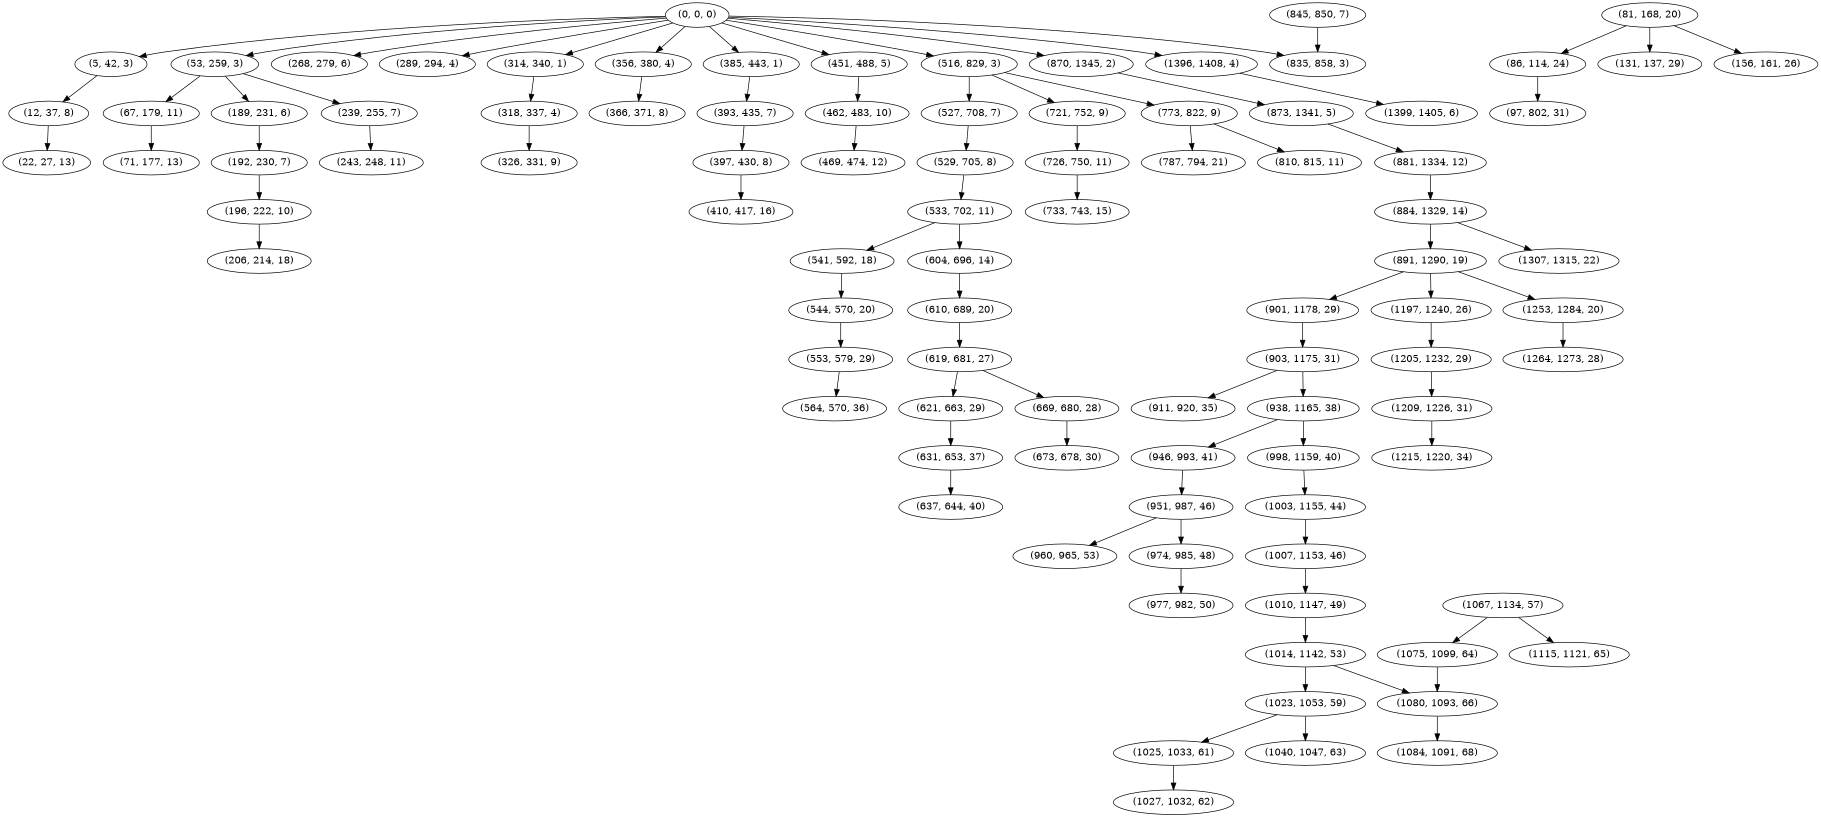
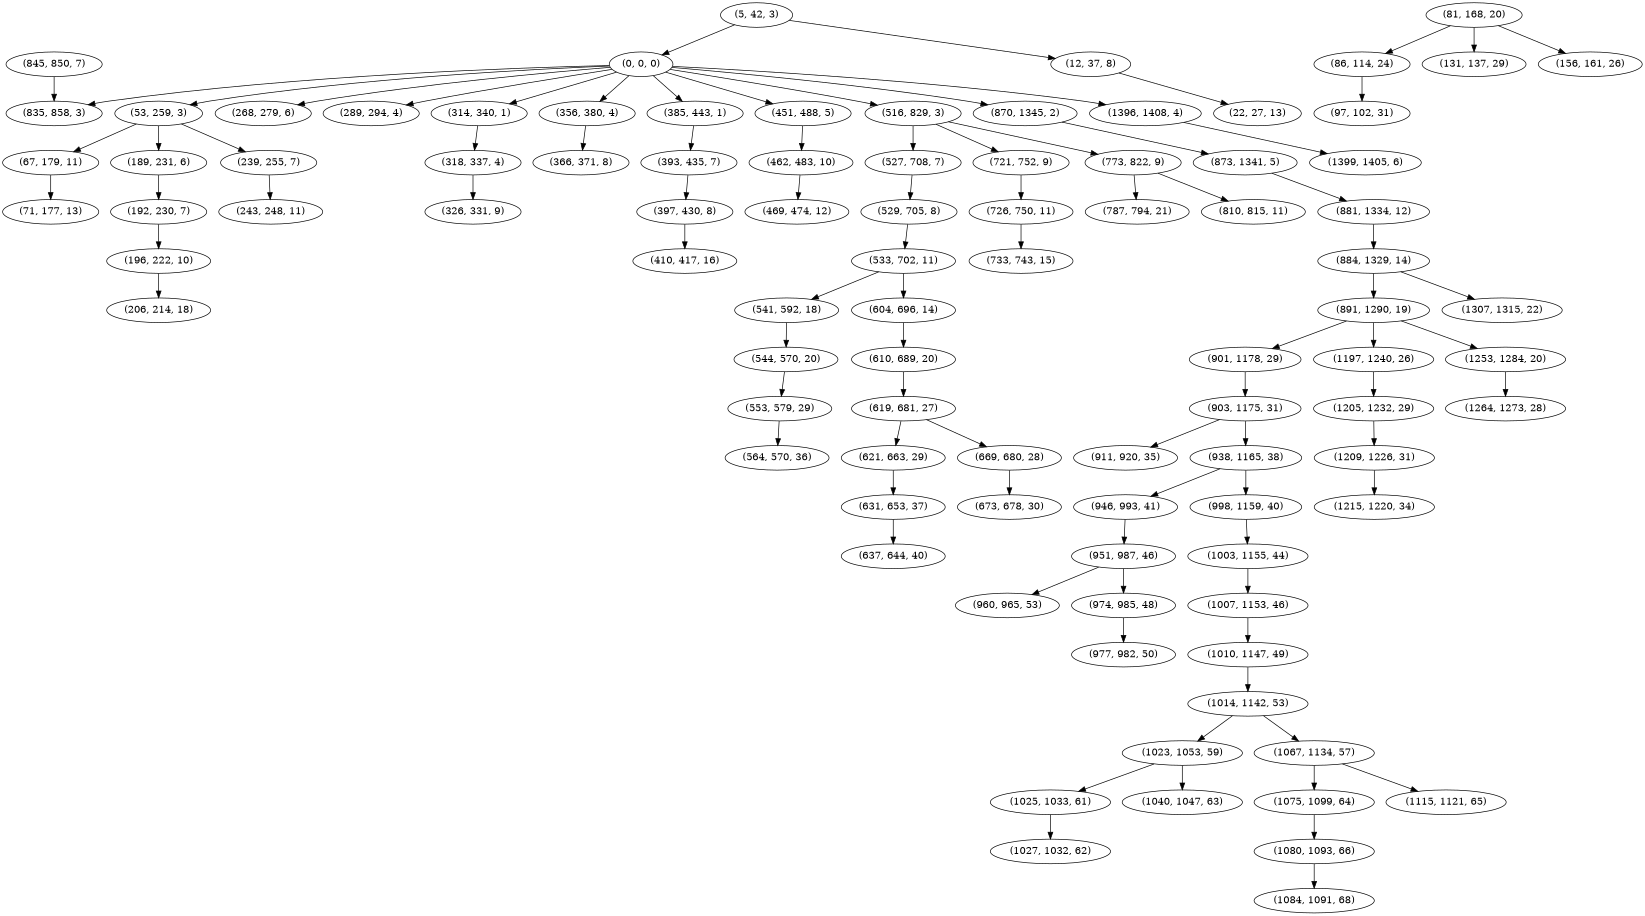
  digraph {
    "(0, 0, 0)"
    "(5, 42, 3)"
    "(53, 259, 3)"
    "(268, 279, 6)"
    "(289, 294, 4)"
    "(314, 340, 1)"
    "(356, 380, 4)"
    "(385, 443, 1)"
    "(451, 488, 5)"
    "(516, 829, 3)"
    "(835, 858, 3)"
    "(870, 1345, 2)"
    n13 [label="(1396, 1408, 4)"]
    "(12, 37, 8)"
    "(67, 179, 11)"
    "(189, 231, 6)"
    "(239, 255, 7)"
    "(318, 337, 4)"
    "(366, 371, 8)"
    "(393, 435, 7)"
    "(462, 483, 10)"
    "(527, 708, 7)"
    "(721, 752, 9)"
    "(773, 822, 9)"
    "(873, 1341, 5)"
    "(1399, 1405, 6)"
    "(22, 27, 13)"
    "(71, 177, 13)"
    "(192, 230, 7)"
    "(243, 248, 11)"
    "(81, 168, 20)"
    "(86, 114, 24)"
    "(131, 137, 29)"
    "(156, 161, 26)"
-   "(97, 102, 31)" [label="(97, 802, 31)"]
+   "(97, 102, 31)"
    "(196, 222, 10)"
    "(206, 214, 18)"
    "(326, 331, 9)"
    "(397, 430, 8)"
    "(410, 417, 16)"
    "(469, 474, 12)"
    "(529, 705, 8)"
    "(726, 750, 11)"
    "(787, 794, 21)"
    "(810, 815, 11)"
    "(533, 702, 11)"
    "(541, 592, 18)"
    "(604, 696, 14)"
    n49 [label="(544, 570, 20)"]
    "(610, 689, 20)"
    "(553, 579, 29)"
    "(564, 570, 36)"
    "(619, 681, 27)"
    "(621, 663, 29)"
    "(669, 680, 28)"
    "(631, 653, 37)"
    "(673, 678, 30)"
    "(637, 644, 40)"
    "(733, 743, 15)"
    "(845, 850, 7)"
    "(881, 1334, 12)"
    "(884, 1329, 14)"
    "(891, 1290, 19)"
    "(1307, 1315, 22)"
    "(901, 1178, 29)"
    "(1197, 1240, 26)"
    "(1253, 1284, 20)"
    "(903, 1175, 31)"
    "(1205, 1232, 29)"
    "(1264, 1273, 28)"
    "(911, 920, 35)"
    "(938, 1165, 38)"
    "(946, 993, 41)"
    "(998, 1159, 40)"
    "(951, 987, 46)"
    "(1003, 1155, 44)"
    "(960, 965, 53)"
    "(974, 985, 48)"
    "(977, 982, 50)"
    "(1007, 1153, 46)"
    "(1010, 1147, 49)"
    "(1014, 1142, 53)"
    "(1023, 1053, 59)"
    "(1067, 1134, 57)"
    "(1025, 1033, 61)"
    "(1040, 1047, 63)"
    "(1075, 1099, 64)"
    "(1115, 1121, 65)"
    "(1027, 1032, 62)"
    "(1080, 1093, 66)"
    "(1084, 1091, 68)"
    "(1209, 1226, 31)"
    "(1215, 1220, 34)"
-   "(0, 0, 0)" -> "(5, 42, 3)"
+   "(5, 42, 3)" -> "(0, 0, 0)"
    "(0, 0, 0)" -> "(53, 259, 3)"
    "(0, 0, 0)" -> "(268, 279, 6)"
    "(0, 0, 0)" -> "(289, 294, 4)"
    "(0, 0, 0)" -> "(314, 340, 1)"
    "(0, 0, 0)" -> "(356, 380, 4)"
    "(0, 0, 0)" -> "(385, 443, 1)"
    "(0, 0, 0)" -> "(451, 488, 5)"
    "(0, 0, 0)" -> "(516, 829, 3)"
    "(0, 0, 0)" -> "(835, 858, 3)"
    "(0, 0, 0)" -> "(870, 1345, 2)"
    "(0, 0, 0)" -> n13
    "(5, 42, 3)" -> "(12, 37, 8)"
    "(53, 259, 3)" -> "(67, 179, 11)"
    "(53, 259, 3)" -> "(189, 231, 6)"
    "(53, 259, 3)" -> "(239, 255, 7)"
    "(314, 340, 1)" -> "(318, 337, 4)"
    "(356, 380, 4)" -> "(366, 371, 8)"
    "(385, 443, 1)" -> "(393, 435, 7)"
    "(451, 488, 5)" -> "(462, 483, 10)"
    "(516, 829, 3)" -> "(527, 708, 7)"
    "(516, 829, 3)" -> "(721, 752, 9)"
    "(516, 829, 3)" -> "(773, 822, 9)"
    "(870, 1345, 2)" -> "(873, 1341, 5)"
    n13 -> "(1399, 1405, 6)"
    "(12, 37, 8)" -> "(22, 27, 13)"
    "(67, 179, 11)" -> "(71, 177, 13)"
    "(189, 231, 6)" -> "(192, 230, 7)"
    "(239, 255, 7)" -> "(243, 248, 11)"
    "(318, 337, 4)" -> "(326, 331, 9)"
    "(393, 435, 7)" -> "(397, 430, 8)"
    "(462, 483, 10)" -> "(469, 474, 12)"
    "(527, 708, 7)" -> "(529, 705, 8)"
    "(721, 752, 9)" -> "(726, 750, 11)"
    "(773, 822, 9)" -> "(787, 794, 21)"
    "(773, 822, 9)" -> "(810, 815, 11)"
    "(873, 1341, 5)" -> "(881, 1334, 12)"
    "(192, 230, 7)" -> "(196, 222, 10)"
    "(81, 168, 20)" -> "(86, 114, 24)"
    "(81, 168, 20)" -> "(131, 137, 29)"
    "(81, 168, 20)" -> "(156, 161, 26)"
    "(86, 114, 24)" -> "(97, 102, 31)"
    "(196, 222, 10)" -> "(206, 214, 18)"
    "(397, 430, 8)" -> "(410, 417, 16)"
    "(529, 705, 8)" -> "(533, 702, 11)"
    "(726, 750, 11)" -> "(733, 743, 15)"
    "(533, 702, 11)" -> "(541, 592, 18)"
    "(533, 702, 11)" -> "(604, 696, 14)"
    "(541, 592, 18)" -> n49
    "(604, 696, 14)" -> "(610, 689, 20)"
    n49 -> "(553, 579, 29)"
    "(610, 689, 20)" -> "(619, 681, 27)"
    "(553, 579, 29)" -> "(564, 570, 36)"
    "(619, 681, 27)" -> "(621, 663, 29)"
    "(619, 681, 27)" -> "(669, 680, 28)"
    "(621, 663, 29)" -> "(631, 653, 37)"
    "(669, 680, 28)" -> "(673, 678, 30)"
    "(631, 653, 37)" -> "(637, 644, 40)"
    "(845, 850, 7)" -> "(835, 858, 3)"
    "(881, 1334, 12)" -> "(884, 1329, 14)"
    "(884, 1329, 14)" -> "(891, 1290, 19)"
    "(884, 1329, 14)" -> "(1307, 1315, 22)"
    "(891, 1290, 19)" -> "(901, 1178, 29)"
    "(891, 1290, 19)" -> "(1197, 1240, 26)"
    "(891, 1290, 19)" -> "(1253, 1284, 20)"
    "(901, 1178, 29)" -> "(903, 1175, 31)"
    "(1197, 1240, 26)" -> "(1205, 1232, 29)"
    "(1253, 1284, 20)" -> "(1264, 1273, 28)"
    "(903, 1175, 31)" -> "(911, 920, 35)"
    "(903, 1175, 31)" -> "(938, 1165, 38)"
    "(1205, 1232, 29)" -> "(1209, 1226, 31)"
    "(938, 1165, 38)" -> "(946, 993, 41)"
    "(938, 1165, 38)" -> "(998, 1159, 40)"
    "(946, 993, 41)" -> "(951, 987, 46)"
    "(998, 1159, 40)" -> "(1003, 1155, 44)"
    "(951, 987, 46)" -> "(960, 965, 53)"
    "(951, 987, 46)" -> "(974, 985, 48)"
    "(1003, 1155, 44)" -> "(1007, 1153, 46)"
    "(974, 985, 48)" -> "(977, 982, 50)"
    "(1007, 1153, 46)" -> "(1010, 1147, 49)"
    "(1010, 1147, 49)" -> "(1014, 1142, 53)"
    "(1014, 1142, 53)" -> "(1023, 1053, 59)"
-   "(1014, 1142, 53)" -> "(1080, 1093, 66)"
+   "(1014, 1142, 53)" -> "(1067, 1134, 57)"
    "(1023, 1053, 59)" -> "(1025, 1033, 61)"
    "(1023, 1053, 59)" -> "(1040, 1047, 63)"
    "(1067, 1134, 57)" -> "(1075, 1099, 64)"
    "(1067, 1134, 57)" -> "(1115, 1121, 65)"
    "(1025, 1033, 61)" -> "(1027, 1032, 62)"
    "(1075, 1099, 64)" -> "(1080, 1093, 66)"
    "(1080, 1093, 66)" -> "(1084, 1091, 68)"
    "(1209, 1226, 31)" -> "(1215, 1220, 34)"
  }
